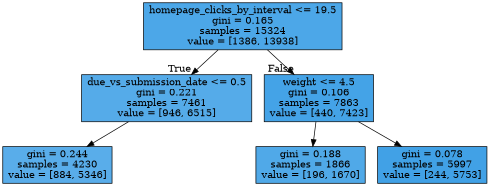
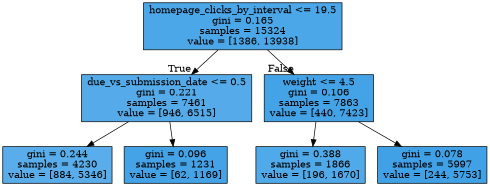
  digraph {
    node [color=black shape=box style=filled]
    n1 [fillcolor="#399de5e6" label="homepage_clicks_by_interval <= 19.5\ngini = 0.165\nsamples = 15324\nvalue = [1386, 13938]"]
    n2 [fillcolor="#399de5da" label="due_vs_submission_date <= 0.5\ngini = 0.221\nsamples = 7461\nvalue = [946, 6515]"]
    n3 [fillcolor="#399de5f0" label="weight <= 4.5\ngini = 0.106\nsamples = 7863\nvalue = [440, 7423]"]
    n4 [fillcolor="#399de5d5" label="gini = 0.244\nsamples = 4230\nvalue = [884, 5346]"]
-   n6 [fillcolor="#399de5e1" label="gini = 0.188\nsamples = 1866\nvalue = [196, 1670]"]
+   n5 [fillcolor="#399de5f1" label="gini = 0.096\nsamples = 1231\nvalue = [62, 1169]"]
+   n6 [fillcolor="#399de5e1" label="gini = 0.388\nsamples = 1866\nvalue = [196, 1670]"]
    n7 [fillcolor="#399de5f4" label="gini = 0.078\nsamples = 5997\nvalue = [244, 5753]"]
    n1 -> n2 [headlabel=True labelangle=45 labeldistance=2.5]
    n1 -> n3 [headlabel=False labelangle=-45 labeldistance=2.5]
    n2 -> n4
+   n2 -> n5
    n3 -> n6
    n3 -> n7
  }
